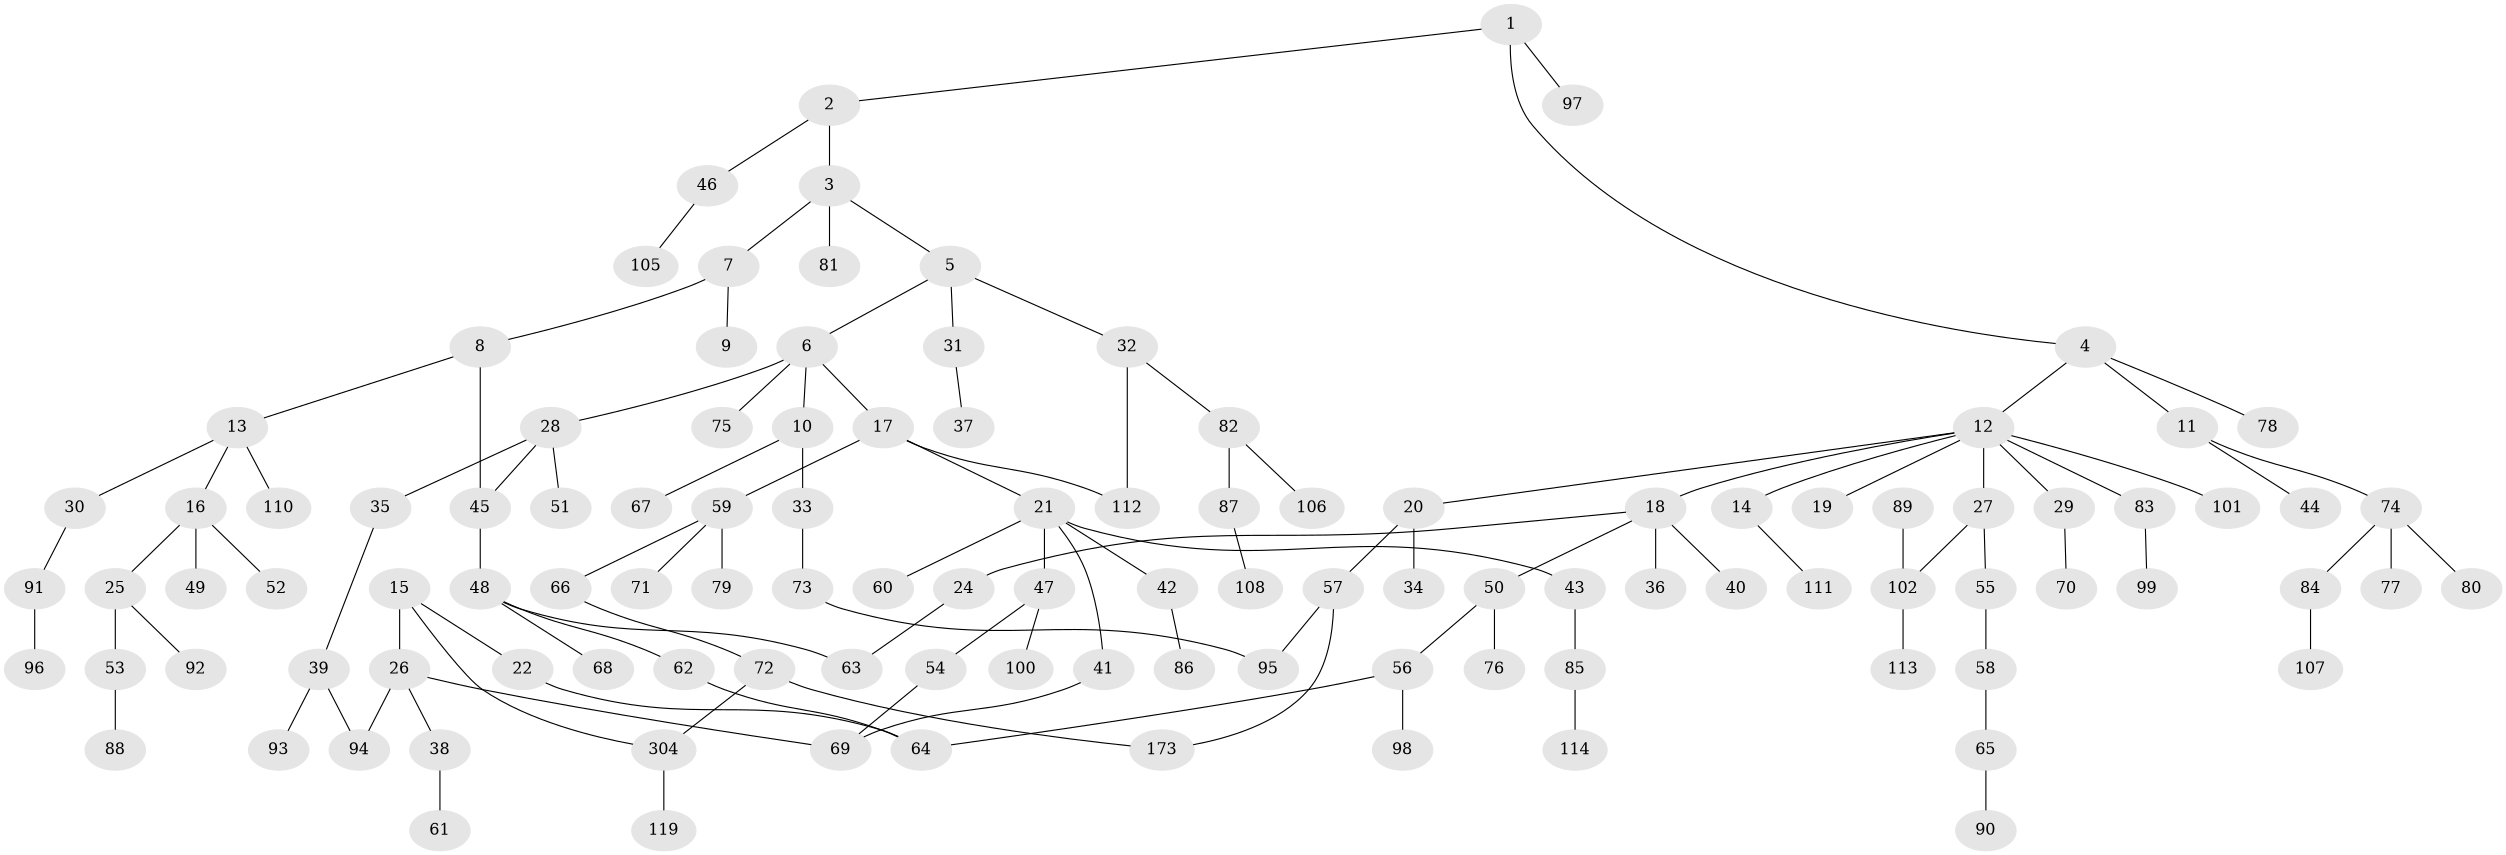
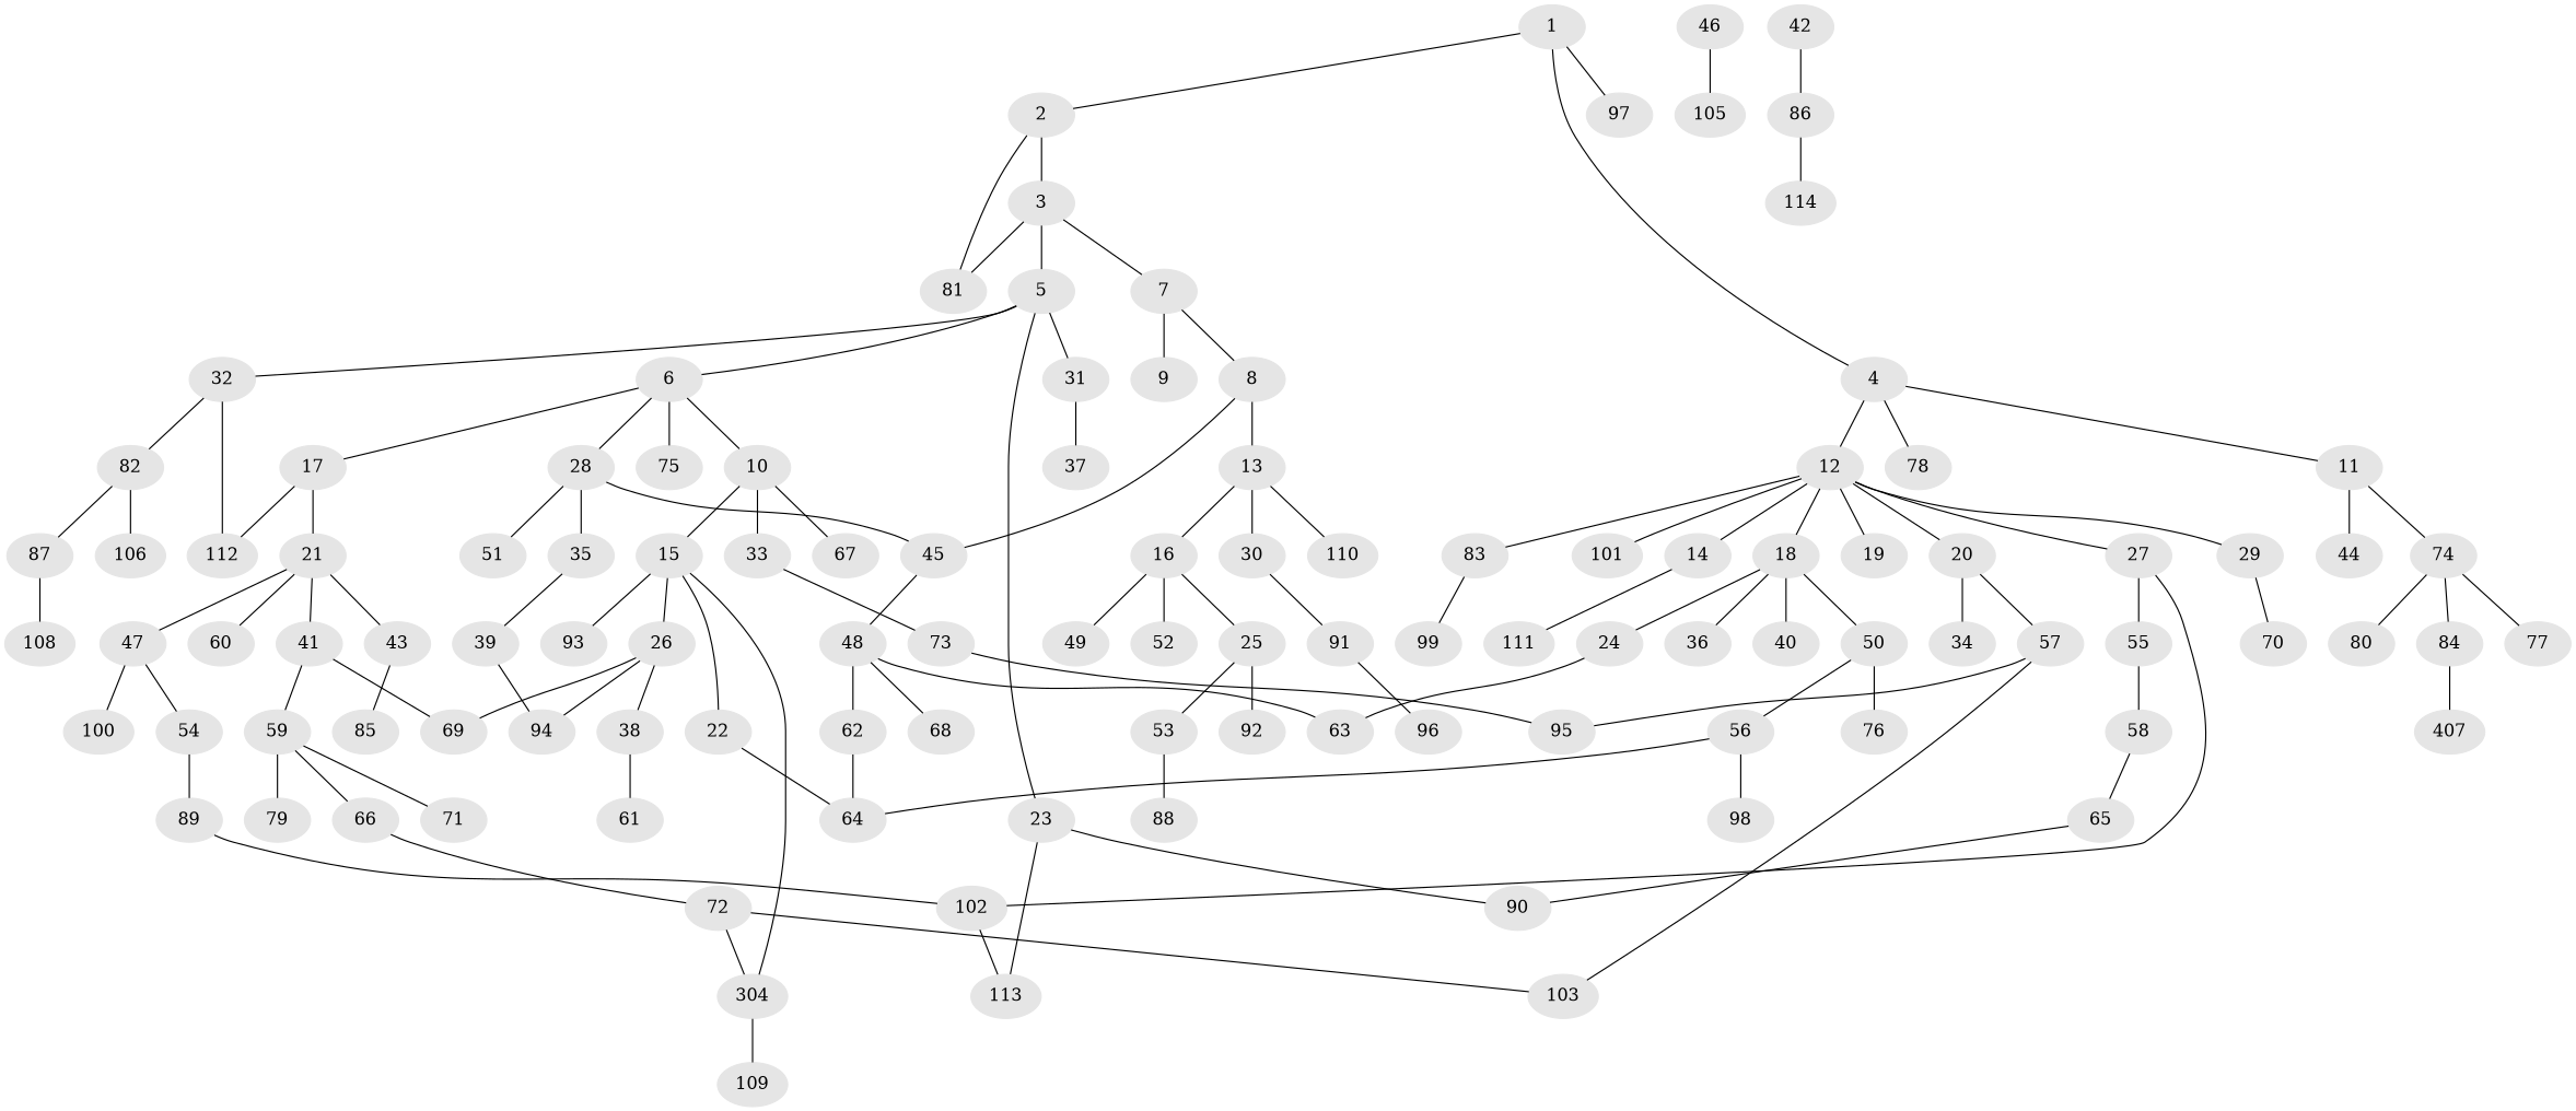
  graph {
    node [color=gray90 style=filled]
    1
    2
    4
    97
    3
    46
    11
    12
    78
    5
    7
    81
    105
    6
+   23
    31
    32
    8
    9
    44
    74
    14
    18
    19
    20
    27
    29
    83
    101
    10
    17
    28
    75
    90
    113
    37
    112
    82
    15
    33
    67
    21
    59
    45
    35
    51
    13
    16
    30
    110
    48
    22
    26
    n54 [label=304]
    73
    77
    80
    84
    111
    24
    36
    40
    50
    34
    57
    55
    102
    70
    99
    25
    49
    52
    91
    64
    38
    69
    94
-   109 [label=119]
+   109
    53
    92
    41
    42
    43
    47
    60
    66
    71
    79
    63
    56
    76
    95
-   103 [label=173]
+   103
    86
    85
    54
    100
    89
    88
    61
    58
    39
    96
    87
    106
    93
    114
    62
    68
    98
    65
    72
-   107
+   107 [label=407]
    108
    1 -- 2
    1 -- 4
    1 -- 97
    2 -- 3
-   2 -- 46
+   2 -- 81
    4 -- 11
    4 -- 12
    4 -- 78
    3 -- 5
    3 -- 7
    3 -- 81
    46 -- 105
    11 -- 44
    11 -- 74
    12 -- 14
    12 -- 18
    12 -- 19
    12 -- 20
    12 -- 27
    12 -- 29
    12 -- 83
    12 -- 101
    5 -- 6
+   5 -- 23
    5 -- 31
    5 -- 32
    7 -- 8
    7 -- 9
    6 -- 10
    6 -- 17
    6 -- 28
    6 -- 75
+   23 -- 90
+   23 -- 113
    31 -- 37
    32 -- 112
    32 -- 82
    8 -- 45
    8 -- 13
    74 -- 77
    74 -- 80
    74 -- 84
    14 -- 111
    18 -- 24
    18 -- 36
    18 -- 40
    18 -- 50
    20 -- 34
    20 -- 57
    27 -- 55
    27 -- 102
    29 -- 70
    83 -- 99
+   10 -- 15
    10 -- 33
    10 -- 67
    17 -- 112
    17 -- 21
-   17 -- 59
+   41 -- 59
    28 -- 45
    28 -- 35
    28 -- 51
    82 -- 87
    82 -- 106
    15 -- 22
    15 -- 26
    15 -- n54
    33 -- 73
    21 -- 41
-   21 -- 42
    21 -- 43
    21 -- 47
    21 -- 60
    59 -- 66
    59 -- 71
    59 -- 79
    45 -- 48
    35 -- 39
    13 -- 16
    13 -- 30
    13 -- 110
    16 -- 25
    16 -- 49
    16 -- 52
    30 -- 91
    48 -- 63
    48 -- 62
    48 -- 68
    22 -- 64
    26 -- 38
    26 -- 69
    26 -- 94
    n54 -- 109
    73 -- 95
    84 -- 107
    24 -- 63
    50 -- 56
    50 -- 76
    57 -- 95
    57 -- 103
    55 -- 58
    102 -- 113
    25 -- 53
    25 -- 92
    91 -- 96
    38 -- 61
    53 -- 88
    41 -- 69
    42 -- 86
    43 -- 85
    47 -- 54
    47 -- 100
    66 -- 72
    56 -- 64
    56 -- 98
-   85 -- 114
-   54 -- 69
+   86 -- 114
+   54 -- 89
    89 -- 102
    58 -- 65
    39 -- 94
-   39 -- 93
+   15 -- 93
    87 -- 108
    62 -- 64
    65 -- 90
    72 -- n54
    72 -- 103
  }
